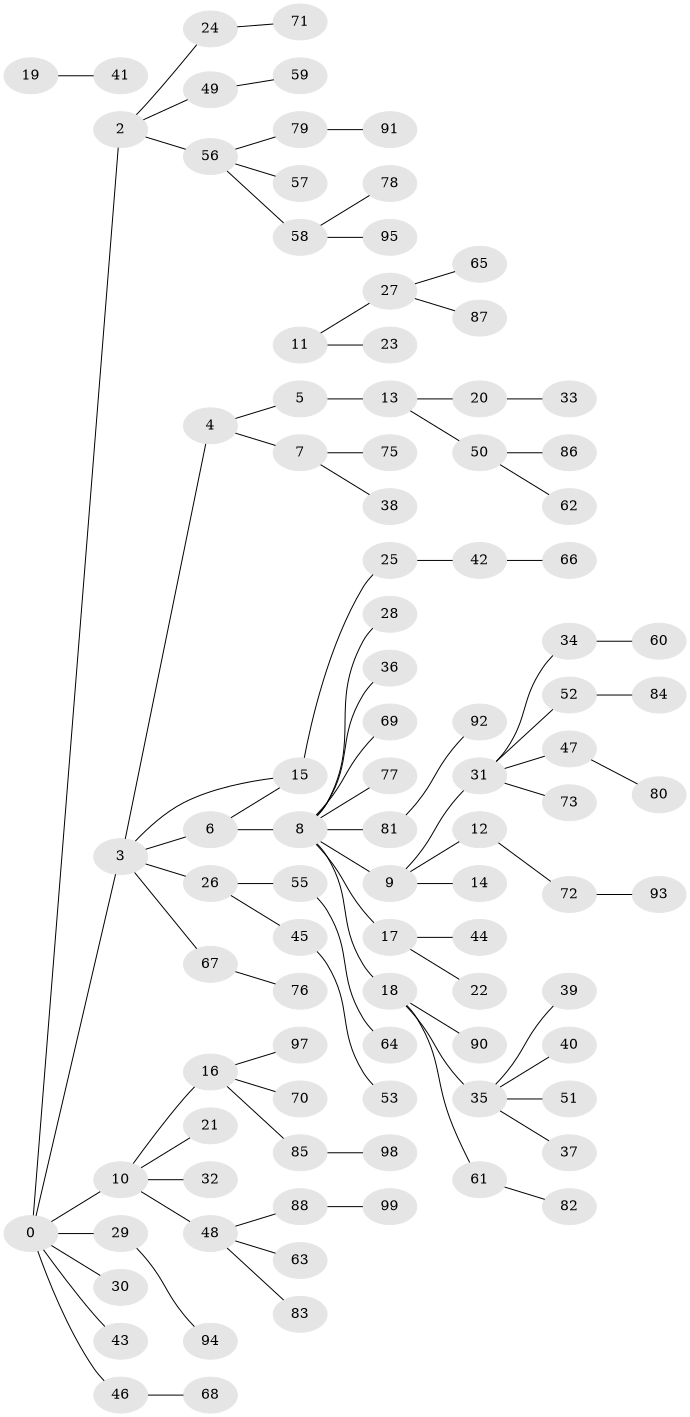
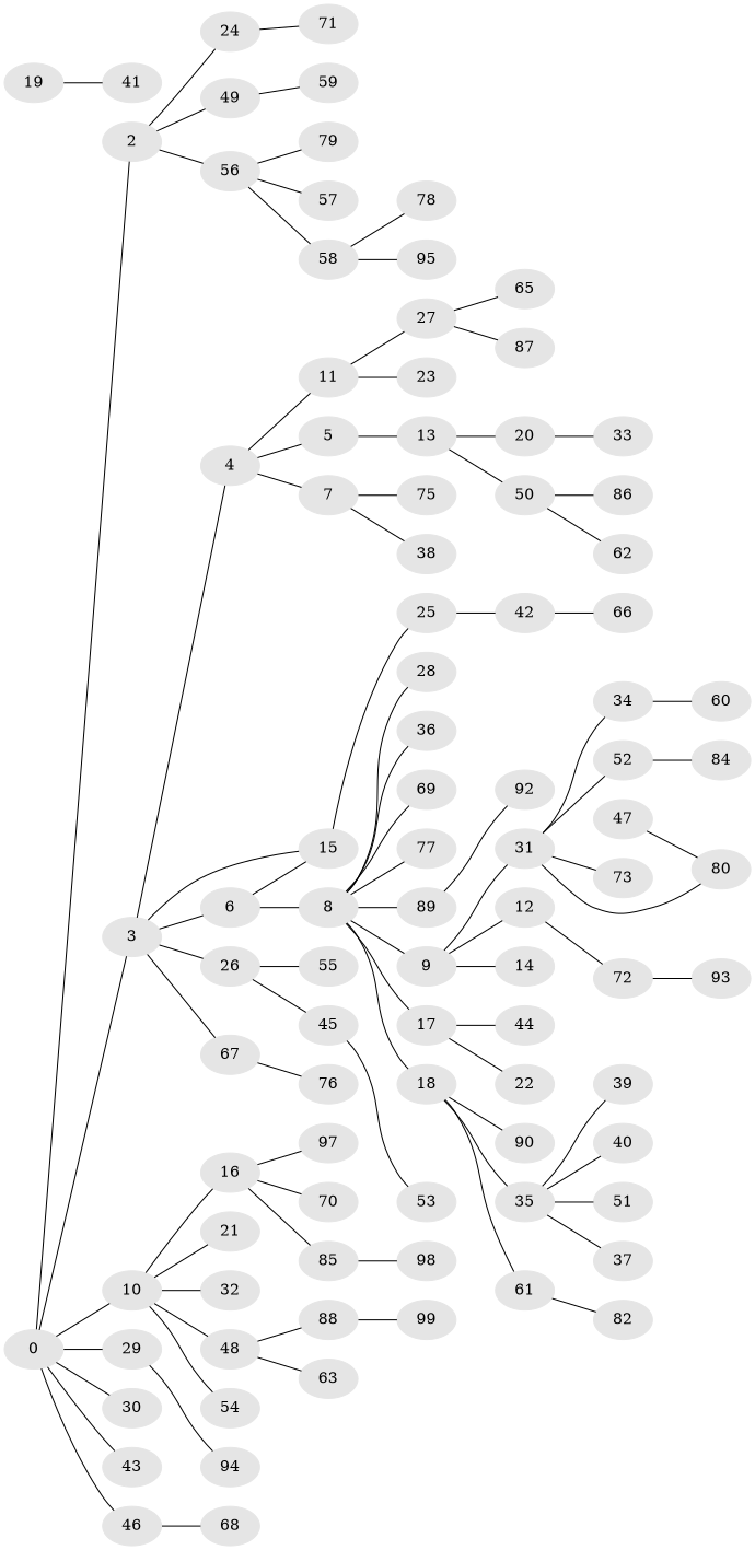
  graph {
    rankdir=LR
    node [color=gray90 style=filled]
    n1 [label=0]
    2
    3
    10
    29
    30
    43
    46
    24
    49
    56
    4
    6
    26
    67
    15
    16
    21
    32
    48
+   54
    94
    68
    71
    59
    57
    58
    79
    5
    7
    11
    8
    19
    41
    45
    55
    76
    13
    38
    75
    23
    27
    20
    50
    9
    17
    18
    28
    36
    69
    77
-   81
+   81 [label=89]
    25
    12
    14
    31
    22
    44
    35
    61
    90
    92
    72
    34
    47
    52
    73
    70
    85
    97
    63
-   83
    88
    65
    87
    93
    33
    62
    86
    42
    98
    37
    39
    40
    51
    82
    66
    53
-   64
    60
    80
    84
    n93 [label=99]
    78
    95
-   91
    n1 -- 2
    n1 -- 3
    n1 -- 10
    n1 -- 29
    n1 -- 30
    n1 -- 43
    n1 -- 46
    2 -- 24
    2 -- 49
    2 -- 56
    3 -- 4
    3 -- 6
    3 -- 26
    3 -- 67
    3 -- 15
    10 -- 16
    10 -- 21
    10 -- 32
    10 -- 48
+   10 -- 54
    29 -- 94
    46 -- 68
    24 -- 71
    49 -- 59
    56 -- 57
    56 -- 58
    56 -- 79
    4 -- 5
    4 -- 7
+   4 -- 11
    6 -- 15
    6 -- 8
    26 -- 45
    26 -- 55
    67 -- 76
    15 -- 25
    16 -- 70
    16 -- 85
    16 -- 97
    48 -- 63
-   48 -- 83
    48 -- 88
    58 -- 78
    58 -- 95
-   79 -- 91
    5 -- 13
    7 -- 38
    7 -- 75
    11 -- 23
    11 -- 27
    8 -- 9
    8 -- 17
    8 -- 18
    8 -- 28
    8 -- 36
    8 -- 69
    8 -- 77
    8 -- 81
    19 -- 41
    45 -- 53
-   55 -- 64
    13 -- 20
    13 -- 50
    27 -- 65
    27 -- 87
    20 -- 33
    50 -- 62
    50 -- 86
    9 -- 12
    9 -- 14
    9 -- 31
    17 -- 22
    17 -- 44
    18 -- 35
    18 -- 61
    18 -- 90
    81 -- 92
    25 -- 42
    12 -- 72
    31 -- 34
-   31 -- 47
+   31 -- 80
    31 -- 52
    31 -- 73
    35 -- 37
    35 -- 39
    35 -- 40
    35 -- 51
    61 -- 82
    72 -- 93
    34 -- 60
    47 -- 80
    52 -- 84
    85 -- 98
    88 -- n93
    42 -- 66
  }
